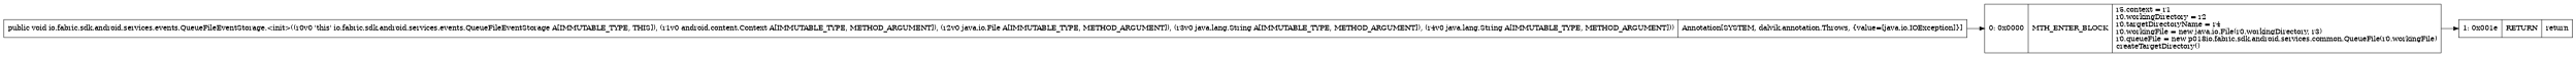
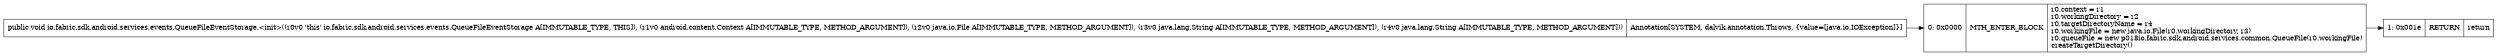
  digraph {
    rankdir=LR
    node [shape=record]
-   n1 [label="{0\:\ 0x0000|MTH_ENTER_BLOCK\l|r5.context = r1\lr0.workingDirectory = r2\lr0.targetDirectoryName = r4\lr0.workingFile = new java.io.File(r0.workingDirectory, r3)\lr0.queueFile = new p018io.fabric.sdk.android.services.common.QueueFile(r0.workingFile)\lcreateTargetDirectory()\l}"]
+   n1 [label="{0\:\ 0x0000|MTH_ENTER_BLOCK\l|r0.context = r1\lr0.workingDirectory = r2\lr0.targetDirectoryName = r4\lr0.workingFile = new java.io.File(r0.workingDirectory, r3)\lr0.queueFile = new p018io.fabric.sdk.android.services.common.QueueFile(r0.workingFile)\lcreateTargetDirectory()\l}"]
    n2 [label="{1\:\ 0x001e|RETURN\l|return\l}"]
    n3 [label="{public void io.fabric.sdk.android.services.events.QueueFileEventStorage.\<init\>((r0v0 'this' io.fabric.sdk.android.services.events.QueueFileEventStorage A[IMMUTABLE_TYPE, THIS]), (r1v0 android.content.Context A[IMMUTABLE_TYPE, METHOD_ARGUMENT]), (r2v0 java.io.File A[IMMUTABLE_TYPE, METHOD_ARGUMENT]), (r3v0 java.lang.String A[IMMUTABLE_TYPE, METHOD_ARGUMENT]), (r4v0 java.lang.String A[IMMUTABLE_TYPE, METHOD_ARGUMENT]))  | Annotation[SYSTEM, dalvik.annotation.Throws, \{value=[java.io.IOException]\}]\l}"]
    n1 -> n2
    n3 -> n1
  }
